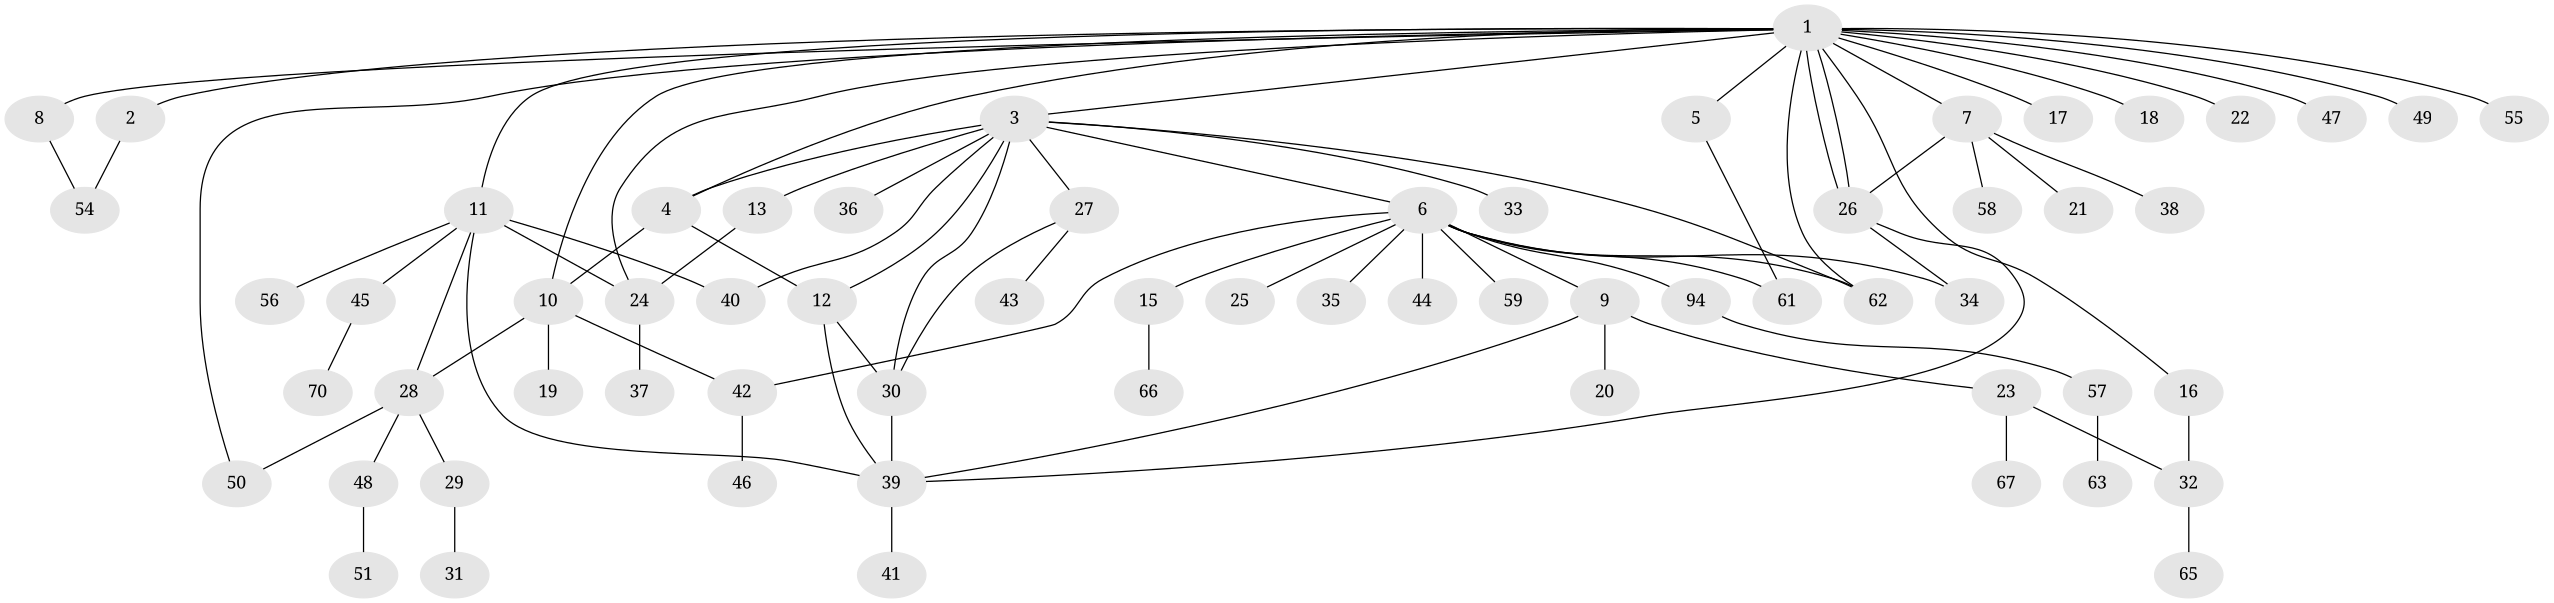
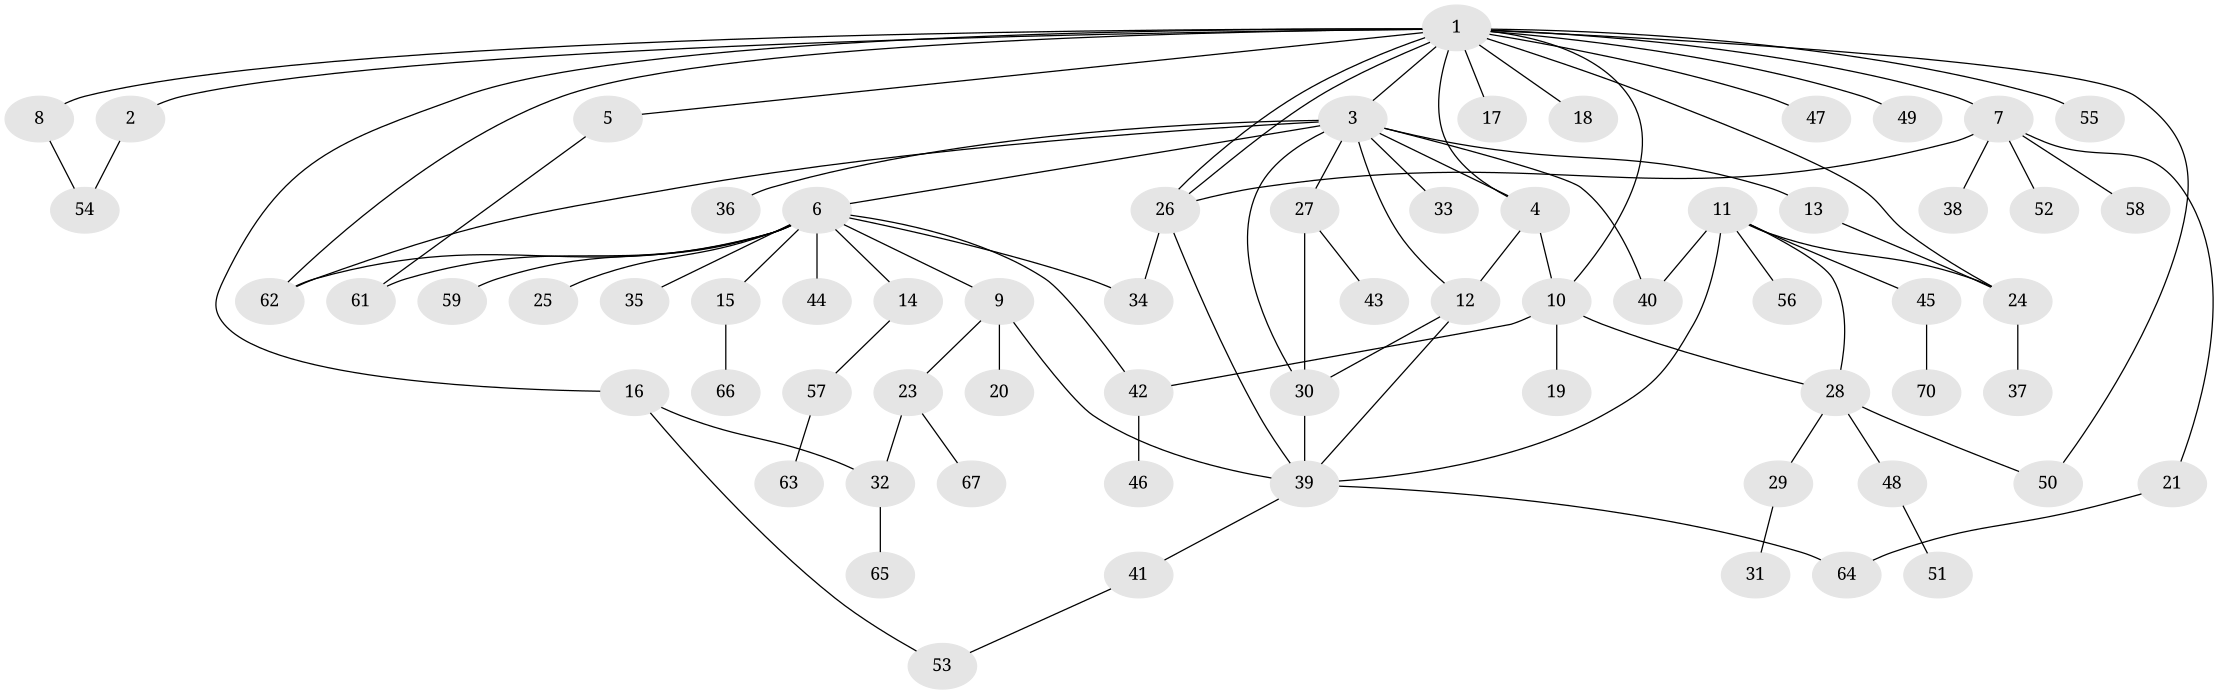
  graph {
    fontname="Noto Serif"
    node [color=gray90 fontname="Noto Serif" style=filled]
    edge [fontname="Noto Serif"]
    1
    2
    3
    4
    5
    7
    8
    10
    11
    16
    17
    18
-   22
    24
    26
    47
    49
    50
    55
    62
    54
    6
    12
    13
    27
    30
    33
    36
    40
    61
    21
    38
+   52
    58
    42
    19
    28
    39
    45
    56
    32
+   53
    37
    34
    9
-   14 [label=94]
+   14
    15
    25
    35
    44
    59
    43
    20
    23
    57
    66
    46
+   64
    67
    41
    29
    48
    n63 [label=70]
    63
    65
    31
    51
    1 -- 2
    1 -- 3
    1 -- 4
    1 -- 5
    1 -- 7
    1 -- 8
    1 -- 10
-   1 -- 11
    1 -- 16
    1 -- 17
    1 -- 18
-   1 -- 22
    1 -- 24
    1 -- 26
    1 -- 26
    1 -- 47
    1 -- 49
    1 -- 50
    1 -- 55
    1 -- 62
    2 -- 54
    3 -- 4
    3 -- 62
    3 -- 6
    3 -- 12
    3 -- 13
    3 -- 27
    3 -- 30
    3 -- 33
    3 -- 36
    3 -- 40
    4 -- 10
    4 -- 12
    5 -- 61
    7 -- 26
    7 -- 21
    7 -- 38
+   7 -- 52
    7 -- 58
    8 -- 54
    10 -- 42
    10 -- 19
    10 -- 28
    11 -- 24
    11 -- 40
    11 -- 28
    11 -- 39
    11 -- 45
    11 -- 56
    16 -- 32
+   16 -- 53
    24 -- 37
    26 -- 39
    26 -- 34
    6 -- 62
    6 -- 61
    6 -- 42
    6 -- 34
    6 -- 9
    6 -- 14
    6 -- 15
    6 -- 25
    6 -- 35
    6 -- 44
    6 -- 59
    12 -- 30
    12 -- 39
    13 -- 24
    27 -- 30
    27 -- 43
    30 -- 39
+   21 -- 64
    42 -- 46
    28 -- 50
    28 -- 29
    28 -- 48
+   39 -- 64
    39 -- 41
    45 -- n63
    32 -- 65
    9 -- 39
    9 -- 20
    9 -- 23
    14 -- 57
    15 -- 66
    23 -- 32
    23 -- 67
    57 -- 63
+   41 -- 53
    29 -- 31
    48 -- 51
  }
